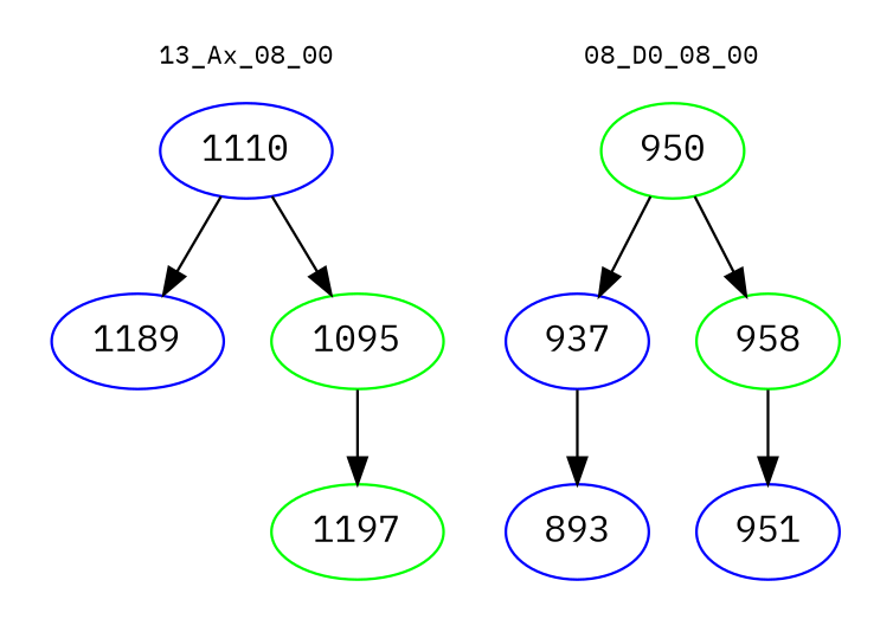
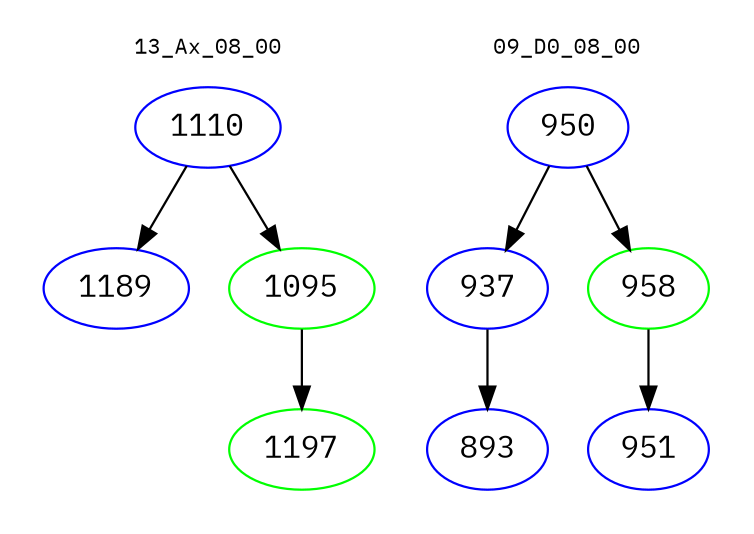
  digraph {
    fontname="IBM Plex Mono"
    node [color=blue fontname="IBM Plex Mono"]
    edge [color=black fontname="IBM Plex Mono"]
    n1 [label=1110]
    n2 [label=1189]
    n3 [color=green label=1095]
    n4 [color=green label=1197]
-   n5 [color=green label=950]
+   n5 [label=950]
    n6 [label=937]
    n7 [color=green label=958]
    n8 [label=951]
    n9 [label=893]
    subgraph cluster_1 {
      color=white
      fontsize=10
      label="13_Ax_08_00"
      n1
      n2
      n3
      n4
    }
    subgraph cluster_2 {
      color=white
      fontsize=10
-     label="08_D0_08_00"
+     label="09_D0_08_00"
      n5
      n6
      n7
      n8
      n9
    }
    n1 -> n2
    n1 -> n3
    n3 -> n4
    n5 -> n6
    n5 -> n7
    n6 -> n9
    n7 -> n8
  }
